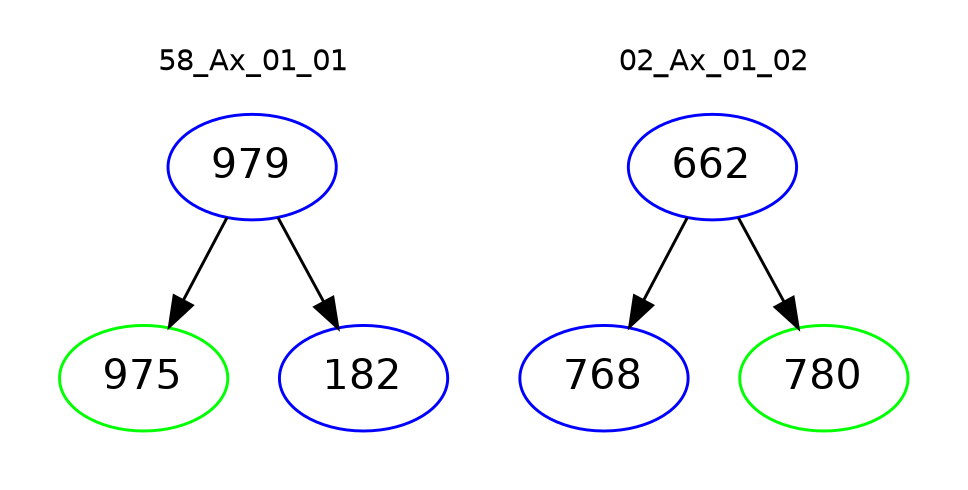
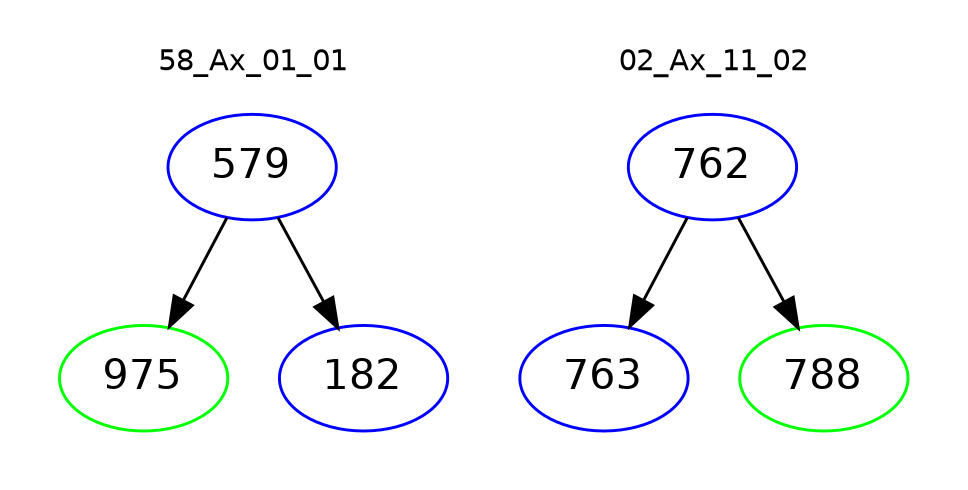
  digraph {
    fontname="DejaVu Sans"
    node [color=blue fontname="DejaVu Sans"]
    edge [color=black fontname="DejaVu Sans"]
-   n1 [label=979]
+   n1 [label=579]
    n2 [color=green label=975]
    n3 [label=182]
-   n4 [label=662]
-   n5 [label=768]
-   n6 [color=green label=780]
+   n4 [label=762]
+   n5 [label=763]
+   n6 [color=green label=788]
    subgraph cluster_1 {
      color=white
      fontsize=10
      label="58_Ax_01_01"
      n1
      n2
      n3
    }
    subgraph cluster_2 {
      color=white
      fontsize=10
-     label="02_Ax_01_02"
+     label="02_Ax_11_02"
      n4
      n5
      n6
    }
    n1 -> n2
    n1 -> n3
    n4 -> n5
    n4 -> n6
  }
